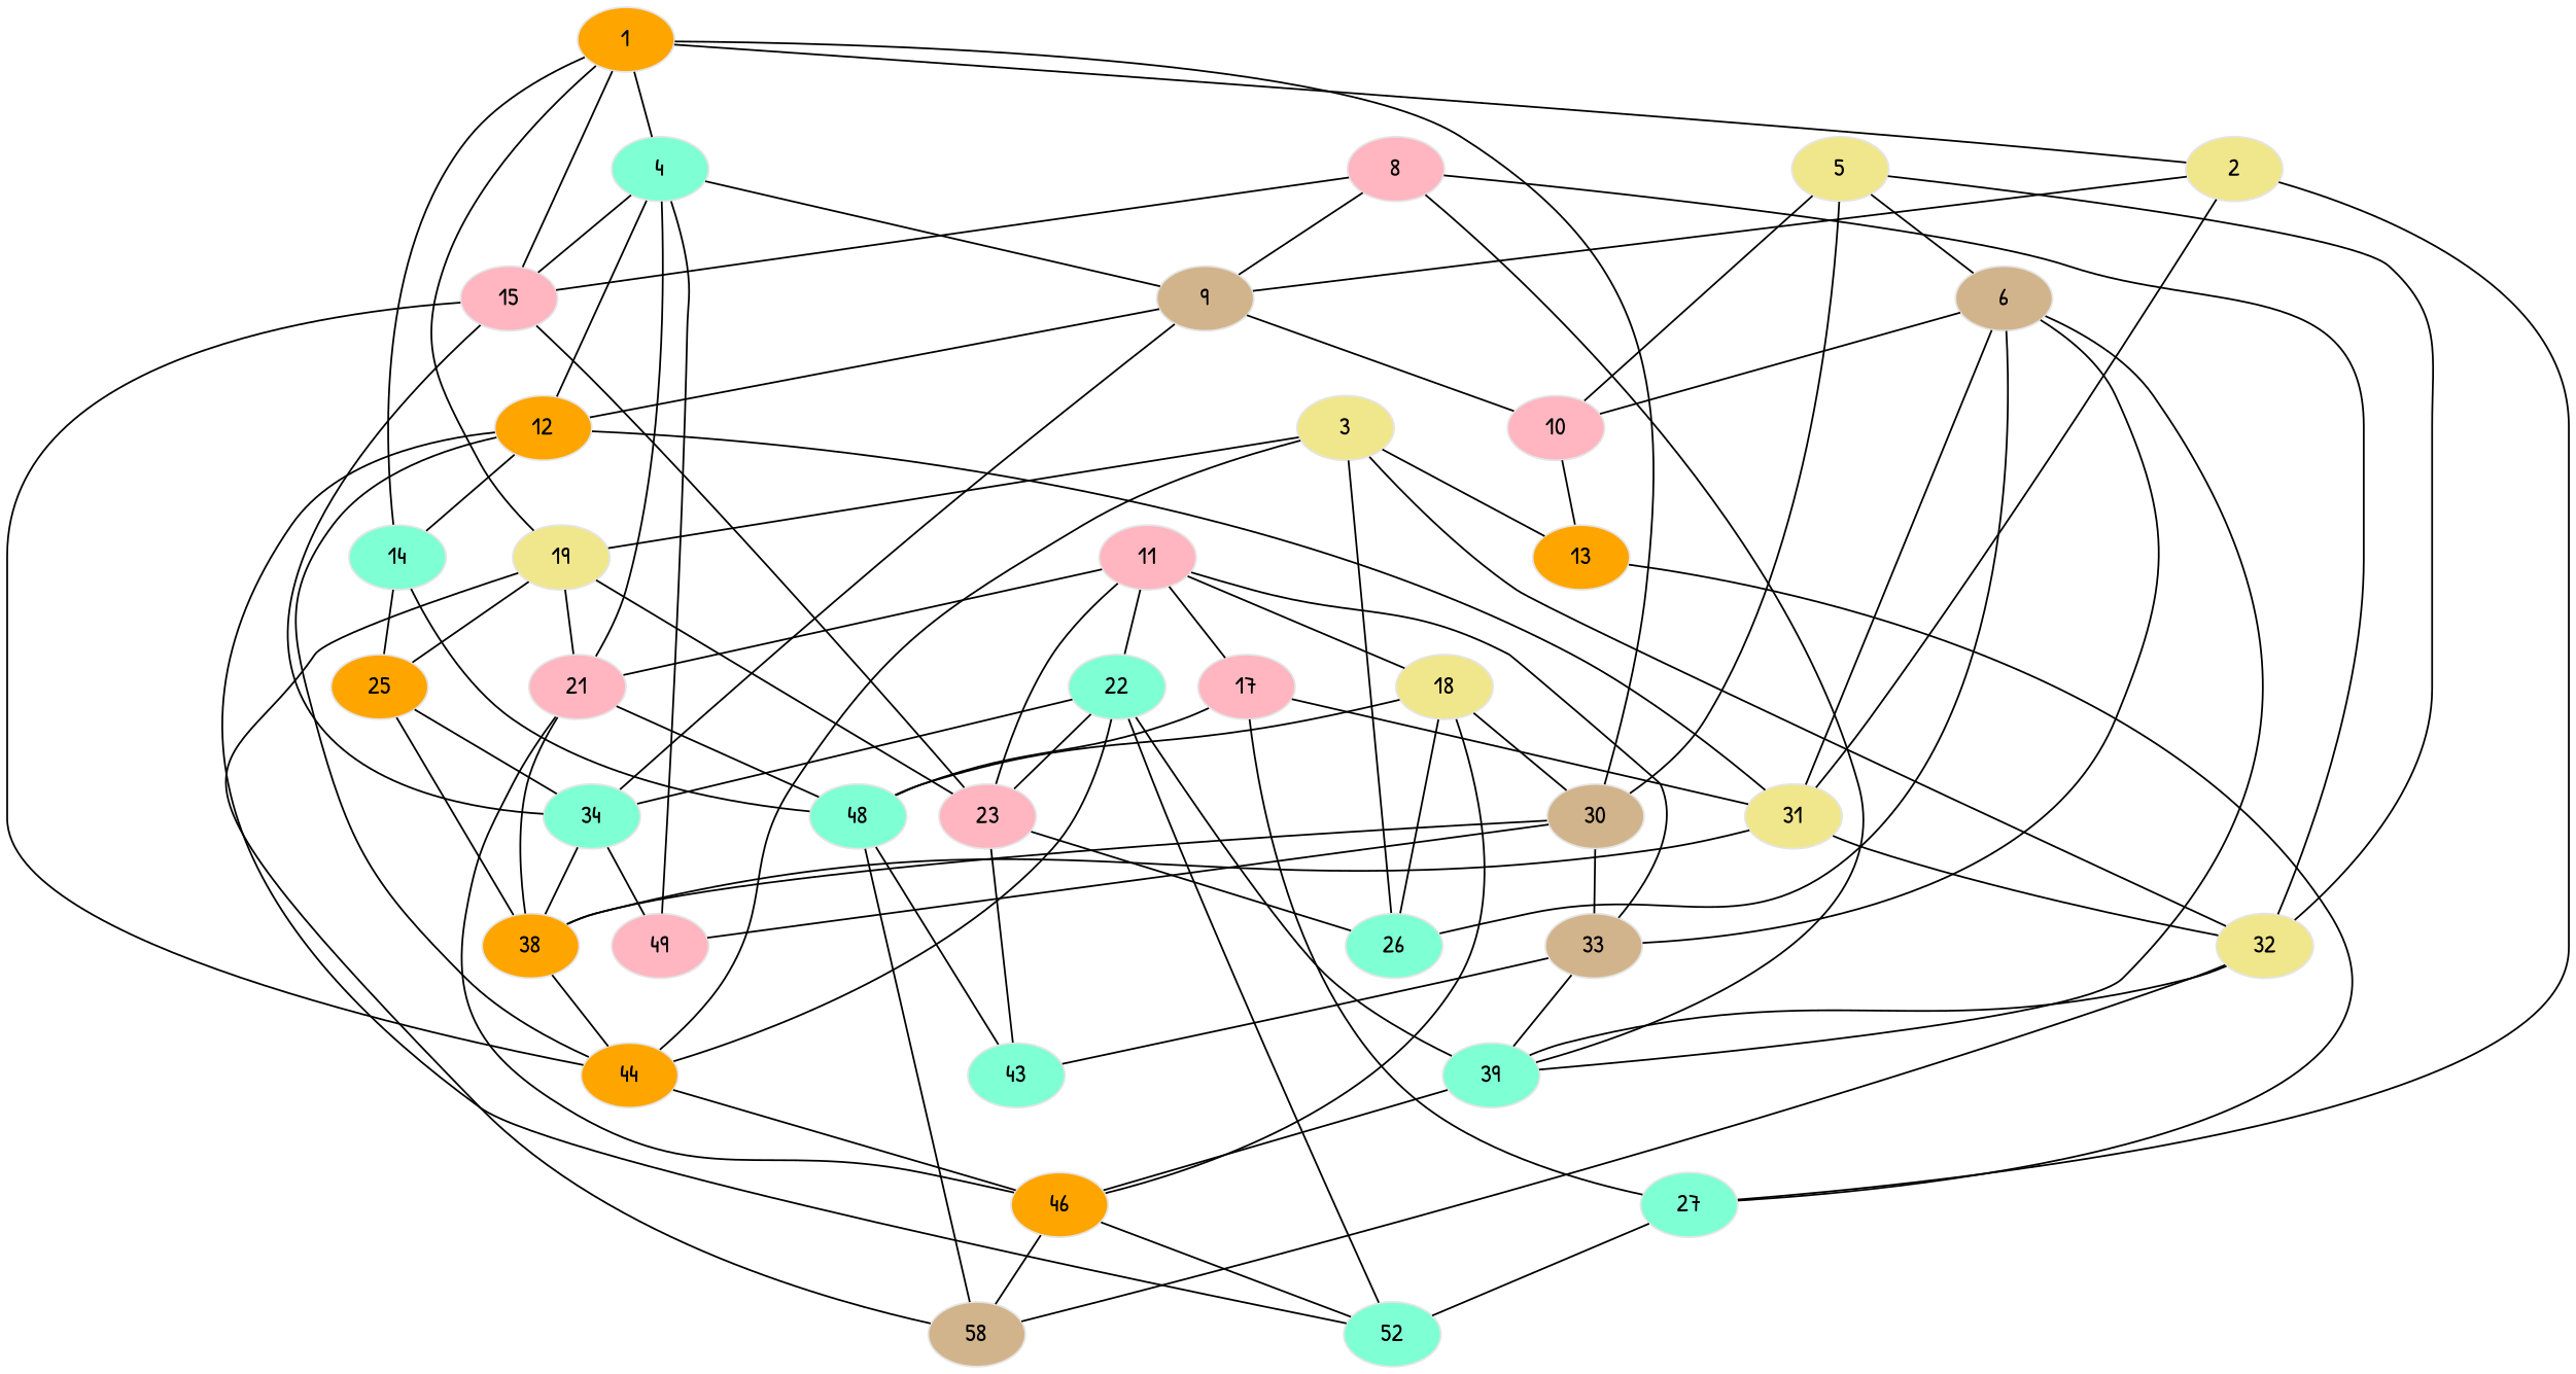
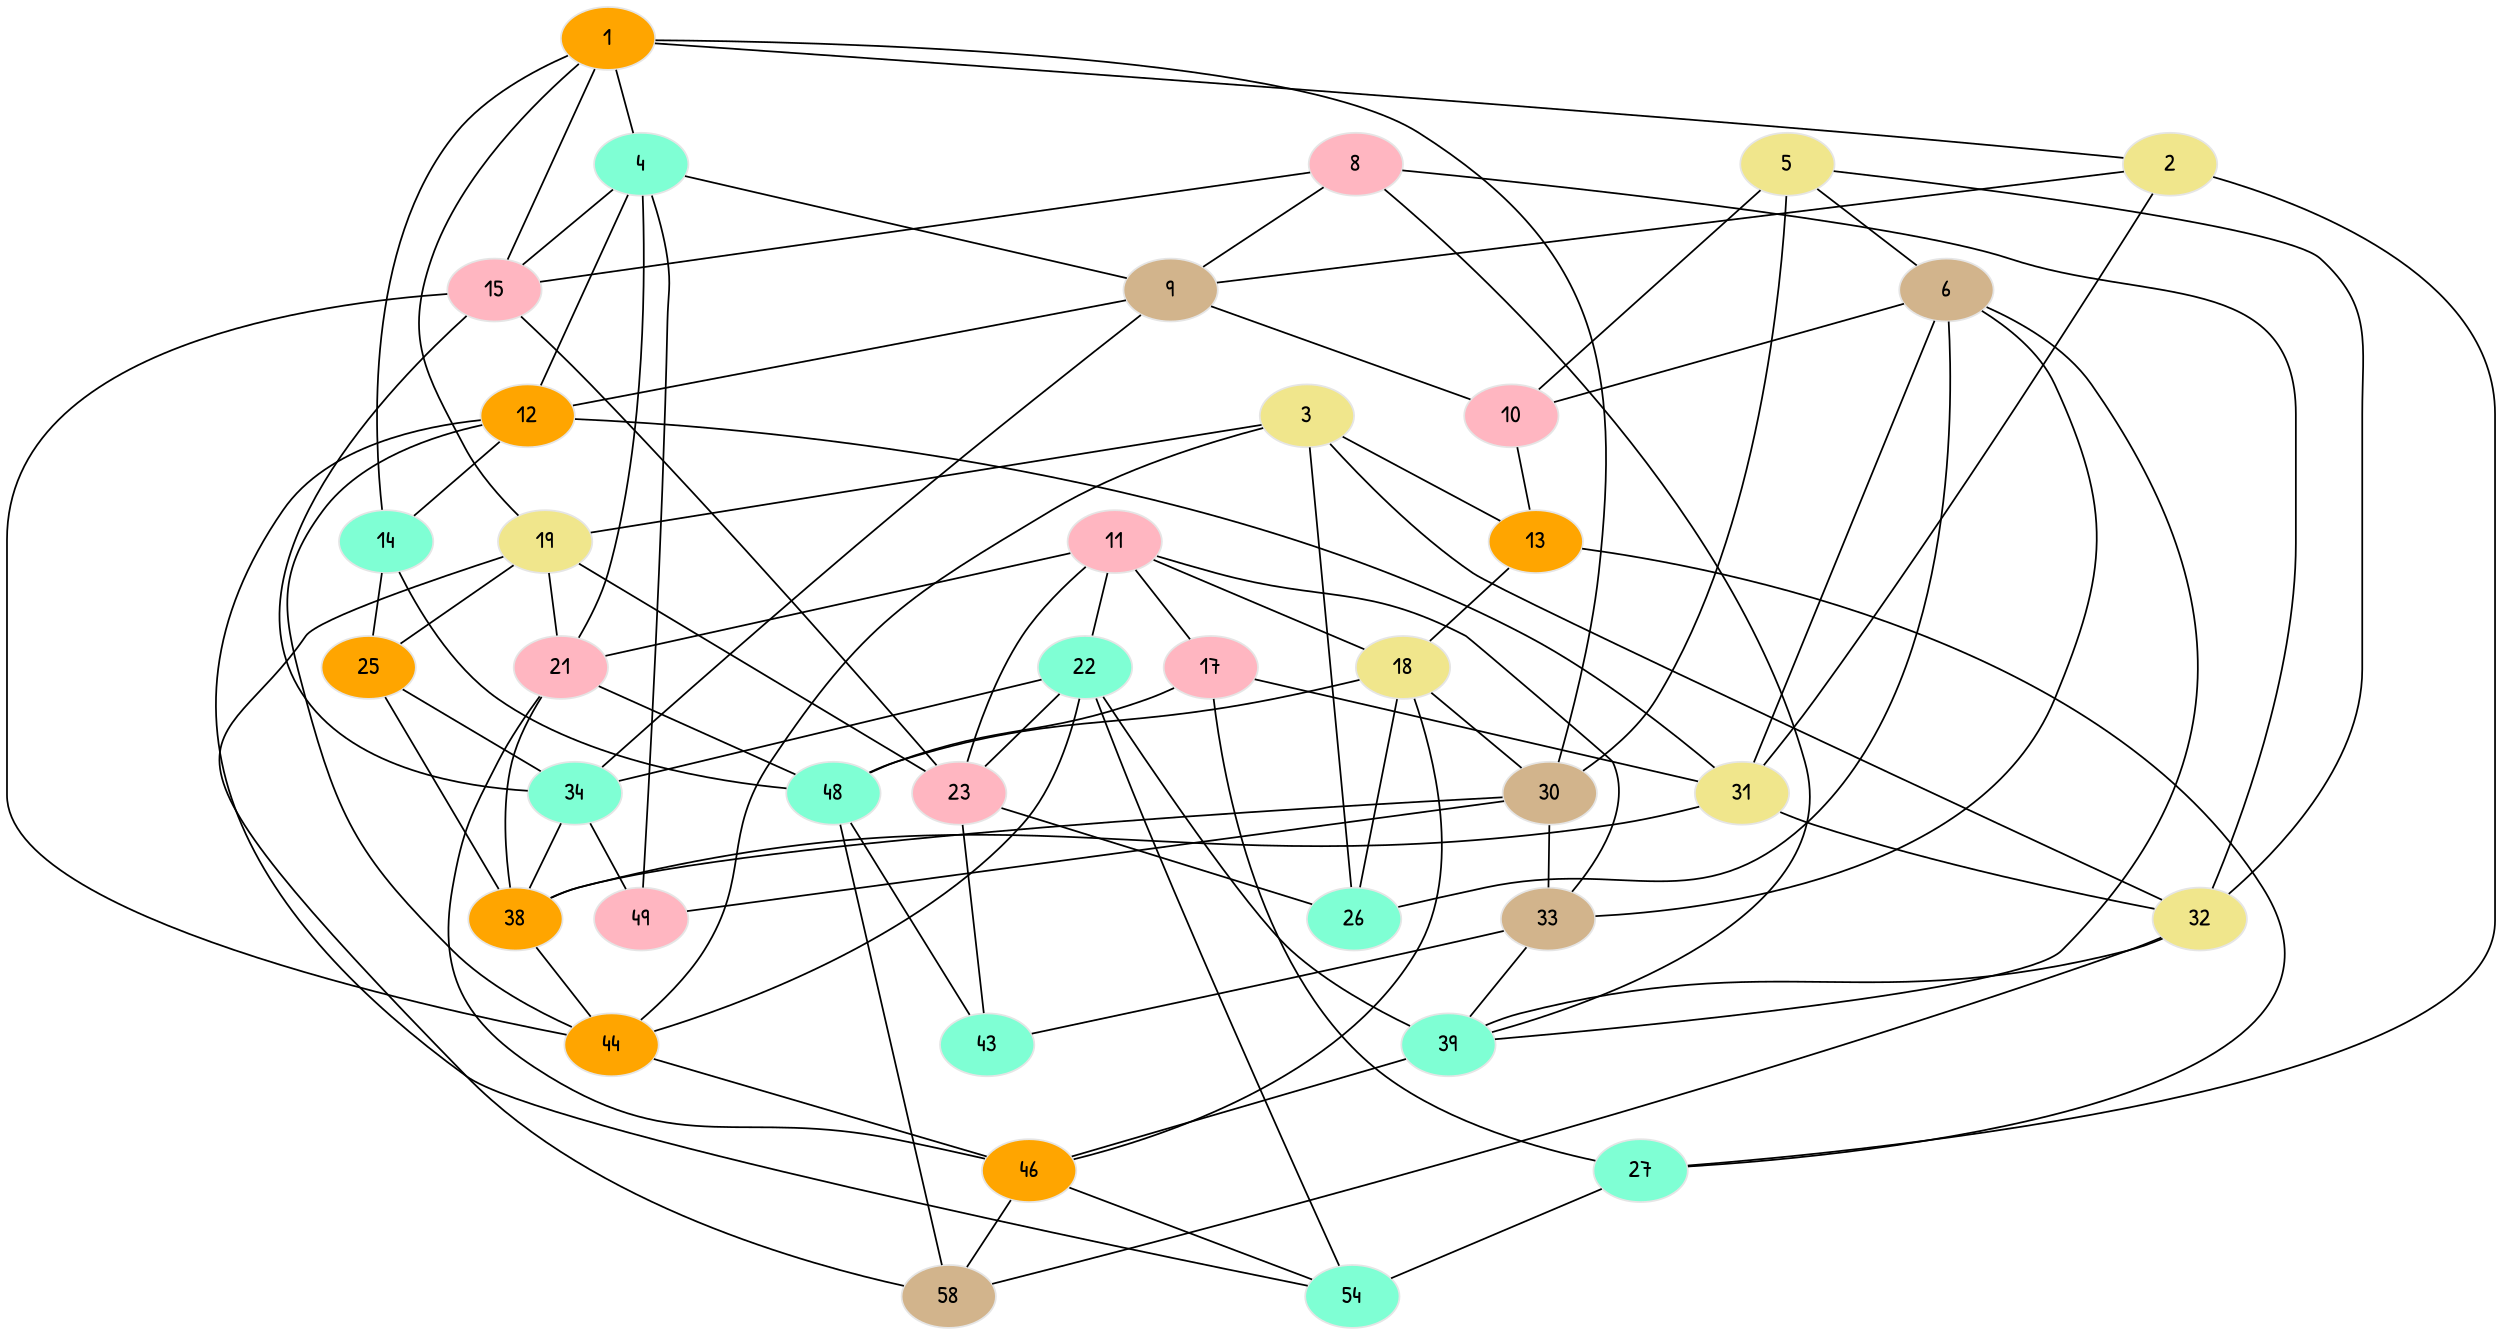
  graph {
    fontname="Patrick Hand"
    node [color=gray90 fillcolor=aquamarine fontname="Patrick Hand" style=filled]
    edge [fontname="Patrick Hand"]
    1 [fillcolor=orange super="+50"]
    2 [fillcolor=khaki]
    4 [super="+29"]
    14
    15 [fillcolor=lightpink super="+45"]
    19 [fillcolor=khaki super="+64"]
    30 [fillcolor=tan super="+41"]
    9 [fillcolor=tan super="+56"]
    27 [super="+53"]
    31 [fillcolor=khaki super="+62"]
    12 [fillcolor=orange super="+59"]
    21 [fillcolor=lightpink super="+40"]
    49 [fillcolor=lightpink]
    25 [fillcolor=orange]
    n15 [label=48 super="+47"]
    44 [fillcolor=orange super="+57"]
    34 [super="+35"]
    23 [fillcolor=lightpink super="+61"]
    58 [fillcolor=tan]
    33 [fillcolor=tan super="+52"]
    38 [fillcolor=orange super="+60"]
    10 [fillcolor=lightpink]
-   54 [super="+55" label=52]
+   54 [super="+55"]
    32 [fillcolor=khaki super="+37"]
    3 [fillcolor=khaki super="+63"]
    13 [fillcolor=orange]
    26
    18 [fillcolor=khaki super="+24"]
    39 [super="+48"]
    46 [fillcolor=orange super="+51"]
    5 [fillcolor=khaki super="+20"]
    6 [fillcolor=tan super="+36"]
    43
    8 [fillcolor=lightpink]
    11 [fillcolor=lightpink super="+16"]
    17 [fillcolor=lightpink]
    22 [super="+42"]
    1 -- 2
    1 -- 4
    1 -- 14
    1 -- 15
    1 -- 19
    1 -- 30
    2 -- 9
    2 -- 27
    2 -- 31
    4 -- 15
    4 -- 9
    4 -- 12
    4 -- 21
    4 -- 49
    14 -- 25
    14 -- n15
    15 -- 44
    15 -- 34
    15 -- 23
    19 -- 21
    19 -- 25
    19 -- 23
    19 -- 58
    30 -- 49
    30 -- 33
    30 -- 38
    9 -- 12
    9 -- 34
    9 -- 10
    27 -- 54 [weight=3]
    31 -- 38
    31 -- 32
    12 -- 14
    12 -- 31
    12 -- 44
    12 -- 54
    21 -- n15
    21 -- 38
    21 -- 46
    25 -- 34
    25 -- 38
    n15 -- 58
    n15 -- 43
    44 -- 46
    34 -- 49
    34 -- 38
    23 -- 26
    23 -- 43
    33 -- 39
    33 -- 43 [weight=2]
    38 -- 44
    10 -- 13
    32 -- 58
    32 -- 39
    3 -- 19
    3 -- 44
    3 -- 32
    3 -- 13
    3 -- 26
    13 -- 27
+   13 -- 18
    18 -- 30
    18 -- n15
    18 -- 26
    18 -- 46
    39 -- 46
    46 -- 58
    46 -- 54
    5 -- 30
    5 -- 10
    5 -- 32
    5 -- 6
    6 -- 31
    6 -- 33
    6 -- 10
    6 -- 26
    6 -- 39
    8 -- 15
    8 -- 9
    8 -- 32
    8 -- 39
    11 -- 21
    11 -- 23
    11 -- 33
    11 -- 18
    11 -- 17
    11 -- 22
    17 -- 27
    17 -- 31
    17 -- n15
    22 -- 44
    22 -- 34
    22 -- 23
    22 -- 54
    22 -- 39
  }
